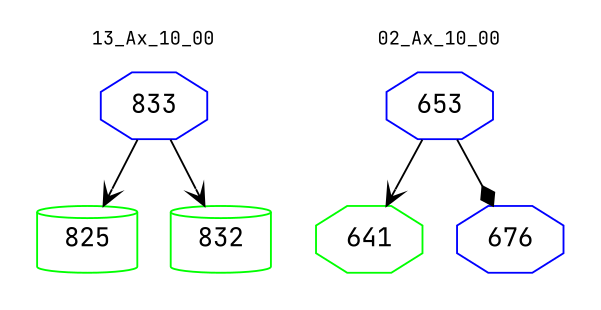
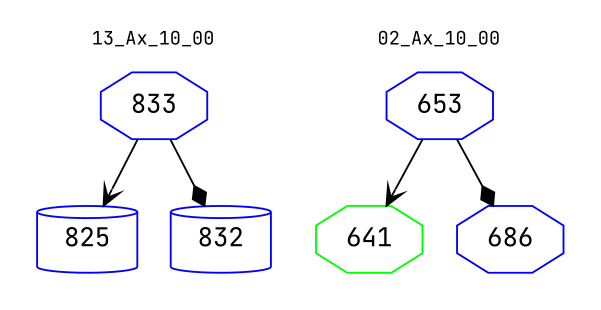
  digraph {
    fontname="JetBrains Mono"
    node [color=blue fontname="JetBrains Mono" shape=octagon]
    edge [arrowhead=vee color=black fontname="JetBrains Mono"]
    n1 [label=833]
-   n2 [color=green label=825 shape=cylinder]
-   n3 [color=green label=832 shape=cylinder]
+   n2 [label=825 shape=cylinder]
+   n3 [label=832 shape=cylinder]
    n4 [label=653]
    n5 [color=green label=641]
-   n6 [label=676]
+   n6 [label=686]
    subgraph cluster_1 {
      color=white
      fontsize=10
      label="13_Ax_10_00"
      n1
      n2
      n3
    }
    subgraph cluster_2 {
      color=white
      fontsize=10
      label="02_Ax_10_00"
      n4
      n5
      n6
    }
    n1 -> n2
-   n1 -> n3
+   n1 -> n3 [arrowhead=diamond]
    n4 -> n5
    n4 -> n6 [arrowhead=diamond]
  }
